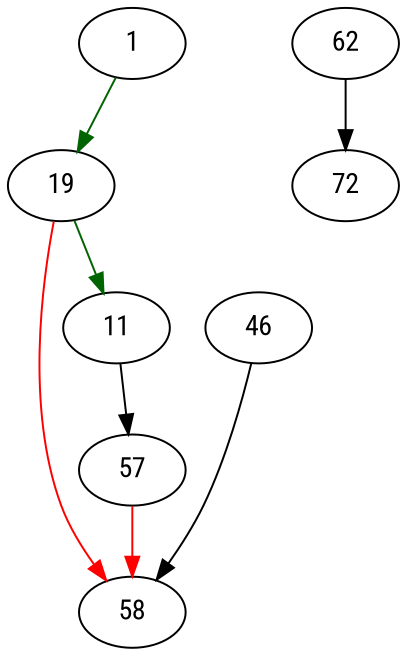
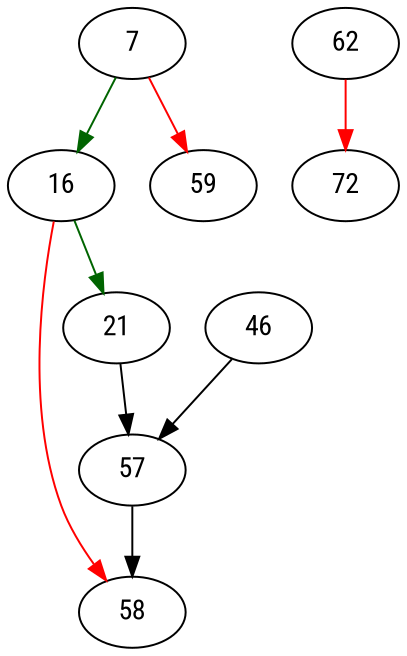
  strict digraph {
    fontname="Roboto Condensed"
    node [fontname="Roboto Condensed"]
    edge [fontname="Roboto Condensed"]
-   1 [entry=true]
-   16 [label=19]
-   21 [label=11]
+   1 [entry=true label=7]
+   16
+   59
+   21
    58
    57
    62
    72
    46
    1 -> 16 [color=darkgreen cond=true]
+   1 -> 59 [color=red cond=false]
    16 -> 21 [color=darkgreen cond=true]
    16 -> 58 [color=red cond=false]
    21 -> 57 [color=black cond=false]
-   57 -> 58 [color=red]
-   62 -> 72
-   46 -> 58
+   57 -> 58
+   62 -> 72 [color=red]
+   46 -> 57
  }
